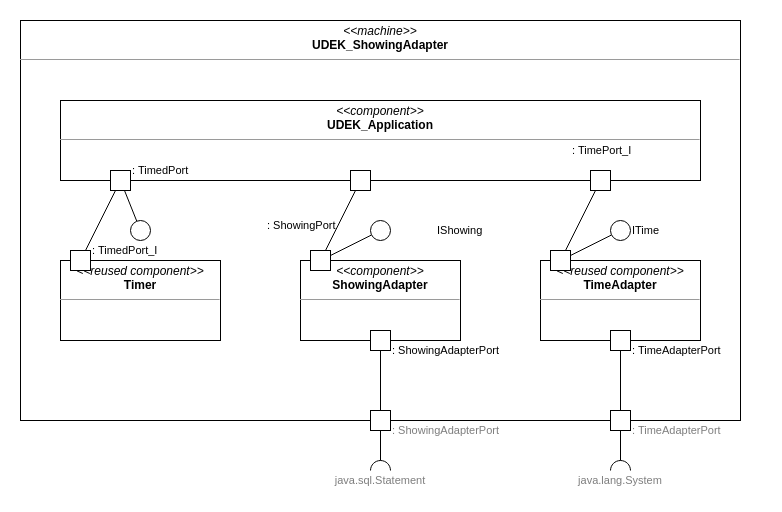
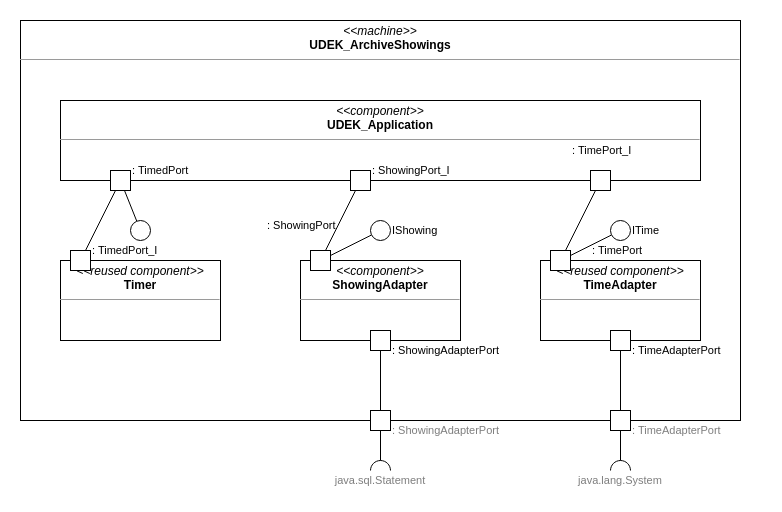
  <mxCell id="0" />
  <mxCell id="1" parent="0" />
- <mxCell id="2" value="&lt;p style=&quot;margin: 0px ; margin-top: 4px ; text-align: center&quot;&gt;&lt;i&gt;&amp;lt;&amp;lt;machine&amp;gt;&amp;gt;&lt;/i&gt;&lt;br&gt;&lt;b&gt;UDEK_ShowingAdapter&lt;/b&gt;&lt;/p&gt;&lt;hr size=&quot;1&quot;&gt;&lt;p style=&quot;margin: 0px ; margin-left: 4px&quot;&gt;&lt;/p&gt;&lt;p style=&quot;margin: 0px ; margin-left: 4px&quot;&gt;&lt;br&gt;&lt;/p&gt;" style="verticalAlign=top;align=left;overflow=fill;fontSize=12;fontFamily=Helvetica;html=1;rounded=0;shadow=0;glass=0;comic=0;sketch=0;pointerEvents=1;fontColor=default;gradientColor=none;container=0;" vertex="1" parent="1"><mxGeometry x="20" y="20" width="720" height="400" as="geometry" /></mxCell>
+ <mxCell id="2" value="&lt;p style=&quot;margin: 0px ; margin-top: 4px ; text-align: center&quot;&gt;&lt;i&gt;&amp;lt;&amp;lt;machine&amp;gt;&amp;gt;&lt;/i&gt;&lt;br&gt;&lt;b&gt;UDEK_ArchiveShowings&lt;/b&gt;&lt;/p&gt;&lt;hr size=&quot;1&quot;&gt;&lt;p style=&quot;margin: 0px ; margin-left: 4px&quot;&gt;&lt;/p&gt;&lt;p style=&quot;margin: 0px ; margin-left: 4px&quot;&gt;&lt;br&gt;&lt;/p&gt;" style="verticalAlign=top;align=left;overflow=fill;fontSize=12;fontFamily=Helvetica;html=1;rounded=0;shadow=0;glass=0;comic=0;sketch=0;pointerEvents=1;fontColor=default;gradientColor=none;container=0;" vertex="1" parent="1"><mxGeometry x="20" y="20" width="720" height="400" as="geometry" /></mxCell>
  <mxCell id="3" style="edgeStyle=none;shape=connector;rounded=0;orthogonalLoop=1;jettySize=auto;html=1;labelBackgroundColor=default;fontFamily=Helvetica;fontSize=11;fontColor=default;endArrow=none;endFill=0;startSize=12;endSize=12;strokeColor=default;" edge="1" parent="1" source="22" target="38"><mxGeometry relative="1" as="geometry" /></mxCell>
  <mxCell id="4" style="edgeStyle=none;shape=connector;rounded=0;orthogonalLoop=1;jettySize=auto;html=1;labelBackgroundColor=default;fontFamily=Helvetica;fontSize=11;fontColor=default;endArrow=none;endFill=0;startSize=12;endSize=12;strokeColor=default;" edge="1" parent="1" source="33" target="43"><mxGeometry relative="1" as="geometry" /></mxCell>
  <mxCell id="5" value="" style="group" vertex="1" connectable="0" parent="1"><mxGeometry x="60" y="100" width="660" height="260" as="geometry" /></mxCell>
  <mxCell id="6" value="&lt;p style=&quot;margin: 0px ; margin-top: 4px ; text-align: center&quot;&gt;&lt;i&gt;&amp;lt;&amp;lt;component&amp;gt;&amp;gt;&lt;/i&gt;&lt;br&gt;&lt;b&gt;UDEK_Application&lt;/b&gt;&lt;/p&gt;&lt;hr size=&quot;1&quot;&gt;&lt;p style=&quot;margin: 0px ; margin-left: 4px&quot;&gt;&lt;/p&gt;&lt;p style=&quot;margin: 0px ; margin-left: 4px&quot;&gt;&lt;br&gt;&lt;/p&gt;" style="verticalAlign=top;align=left;overflow=fill;fontSize=12;fontFamily=Helvetica;html=1;rounded=0;shadow=0;glass=0;comic=0;sketch=0;pointerEvents=1;fontColor=default;gradientColor=none;container=0;" vertex="1" parent="5"><mxGeometry width="640" height="80" as="geometry" /></mxCell>
  <mxCell id="7" value="&lt;p style=&quot;margin: 0px ; margin-top: 4px ; text-align: center&quot;&gt;&lt;i&gt;&amp;lt;&amp;lt;reused component&amp;gt;&amp;gt;&lt;/i&gt;&lt;br&gt;&lt;b&gt;Timer&lt;/b&gt;&lt;/p&gt;&lt;hr size=&quot;1&quot;&gt;&lt;p style=&quot;margin: 0px ; margin-left: 4px&quot;&gt;&lt;/p&gt;&lt;p style=&quot;margin: 0px ; margin-left: 4px&quot;&gt;&lt;br&gt;&lt;/p&gt;" style="verticalAlign=top;align=left;overflow=fill;fontSize=12;fontFamily=Helvetica;html=1;rounded=0;shadow=0;glass=0;comic=0;sketch=0;pointerEvents=1;fontColor=default;gradientColor=none;container=0;" vertex="1" parent="5"><mxGeometry y="160" width="160" height="80" as="geometry" /></mxCell>
  <mxCell id="8" style="edgeStyle=none;rounded=0;orthogonalLoop=1;jettySize=auto;html=1;startArrow=none;startFill=0;endArrow=none;endFill=0;endSize=6;" edge="1" parent="5" source="9"><mxGeometry relative="1" as="geometry"><mxPoint x="80" y="130" as="targetPoint" /></mxGeometry></mxCell>
  <mxCell id="9" value="" style="whiteSpace=wrap;html=1;aspect=fixed;points=[];resizable=0;container=0;" vertex="1" parent="5"><mxGeometry x="50" y="70" width="20" height="20" as="geometry" /></mxCell>
  <mxCell id="10" value="" style="ellipse;whiteSpace=wrap;html=1;aspect=fixed;resizable=0;points=[];container=0;" vertex="1" parent="5"><mxGeometry x="70" y="120" width="20" height="20" as="geometry" /></mxCell>
  <mxCell id="11" value="" style="whiteSpace=wrap;html=1;aspect=fixed;points=[];resizable=0;container=0;" vertex="1" parent="5"><mxGeometry x="10" y="150" width="20" height="20" as="geometry" /></mxCell>
  <mxCell id="12" style="rounded=0;orthogonalLoop=1;jettySize=auto;html=1;endArrow=none;endFill=0;startArrow=none;startFill=0;" edge="1" parent="5" source="9" target="11"><mxGeometry relative="1" as="geometry"><mxPoint x="25" y="150" as="targetPoint" /></mxGeometry></mxCell>
  <mxCell id="13" value=": TimedPort" style="text;html=1;strokeColor=none;fillColor=none;align=left;verticalAlign=middle;whiteSpace=wrap;rounded=0;fontFamily=Helvetica;fontSize=11;fontColor=default;container=0;" vertex="1" parent="5"><mxGeometry x="70" y="60" width="80" height="20" as="geometry" /></mxCell>
  <mxCell id="14" value=": TimedPort_I" style="text;html=1;strokeColor=none;fillColor=none;align=left;verticalAlign=middle;whiteSpace=wrap;rounded=0;fontFamily=Helvetica;fontSize=11;fontColor=default;container=0;" vertex="1" parent="5"><mxGeometry x="30" y="140" width="90" height="20" as="geometry" /></mxCell>
- <mxCell id="15" value="IShowing" style="text;html=1;strokeColor=none;fillColor=none;align=left;verticalAlign=middle;whiteSpace=wrap;rounded=0;fontFamily=Helvetica;fontSize=11;fontColor=default;container=0;" vertex="1" parent="5"><mxGeometry x="375" y="120" width="100" height="20" as="geometry" /></mxCell>
+ <mxCell id="15" value="IShowing" style="text;html=1;strokeColor=none;fillColor=none;align=left;verticalAlign=middle;whiteSpace=wrap;rounded=0;fontFamily=Helvetica;fontSize=11;fontColor=default;container=0;" vertex="1" parent="5"><mxGeometry x="330" y="120" width="100" height="20" as="geometry" /></mxCell>
  <mxCell id="16" value="&lt;p style=&quot;margin: 0px ; margin-top: 4px ; text-align: center&quot;&gt;&lt;i&gt;&amp;lt;&amp;lt;component&amp;gt;&amp;gt;&lt;/i&gt;&lt;br&gt;&lt;b&gt;ShowingAdapter&lt;/b&gt;&lt;/p&gt;&lt;hr size=&quot;1&quot;&gt;&lt;p style=&quot;margin: 0px ; margin-left: 4px&quot;&gt;&lt;/p&gt;&lt;p style=&quot;margin: 0px ; margin-left: 4px&quot;&gt;&lt;br&gt;&lt;/p&gt;" style="verticalAlign=top;align=left;overflow=fill;fontSize=12;fontFamily=Helvetica;html=1;rounded=0;shadow=0;glass=0;comic=0;sketch=0;pointerEvents=1;fontColor=default;gradientColor=none;container=0;" vertex="1" parent="5"><mxGeometry x="240" y="160" width="160" height="80" as="geometry" /></mxCell>
  <mxCell id="17" value="" style="whiteSpace=wrap;html=1;aspect=fixed;points=[];resizable=0;container=0;" vertex="1" parent="5"><mxGeometry x="290" y="70" width="20" height="20" as="geometry" /></mxCell>
  <mxCell id="18" value="" style="whiteSpace=wrap;html=1;aspect=fixed;points=[];resizable=0;container=0;" vertex="1" parent="5"><mxGeometry x="250" y="150" width="20" height="20" as="geometry" /></mxCell>
  <mxCell id="19" style="edgeStyle=none;shape=connector;rounded=0;orthogonalLoop=1;jettySize=auto;html=1;labelBackgroundColor=default;fontFamily=Helvetica;fontSize=11;fontColor=default;startArrow=none;startFill=0;endArrow=none;endFill=0;endSize=6;strokeColor=default;" edge="1" parent="5" source="18" target="17"><mxGeometry relative="1" as="geometry"><mxPoint x="320" y="120" as="targetPoint" /><mxPoint x="270" y="153.333" as="sourcePoint" /></mxGeometry></mxCell>
  <mxCell id="20" value="" style="ellipse;whiteSpace=wrap;html=1;aspect=fixed;resizable=0;points=[];container=0;" vertex="1" parent="5"><mxGeometry x="310" y="120" width="20" height="20" as="geometry" /></mxCell>
  <mxCell id="21" style="edgeStyle=none;shape=connector;rounded=0;orthogonalLoop=1;jettySize=auto;html=1;labelBackgroundColor=default;fontFamily=Helvetica;fontSize=11;fontColor=default;startArrow=none;startFill=0;endArrow=none;endFill=0;endSize=6;strokeColor=default;" edge="1" parent="5" source="18" target="20"><mxGeometry relative="1" as="geometry" /></mxCell>
  <mxCell id="22" value="" style="whiteSpace=wrap;html=1;aspect=fixed;points=[];resizable=0;container=0;" vertex="1" parent="5"><mxGeometry x="310" y="230" width="20" height="20" as="geometry" /></mxCell>
+ <mxCell id="23" value=": ShowingPort_I" style="text;html=1;strokeColor=none;fillColor=none;align=left;verticalAlign=middle;whiteSpace=wrap;rounded=0;fontFamily=Helvetica;fontSize=11;fontColor=default;container=0;" vertex="1" parent="5"><mxGeometry x="310" y="60" width="90" height="20" as="geometry" /></mxCell>
  <mxCell id="24" value=": ShowingPort" style="text;html=1;strokeColor=none;fillColor=none;align=left;verticalAlign=middle;whiteSpace=wrap;rounded=0;fontFamily=Helvetica;fontSize=11;fontColor=default;container=0;" vertex="1" parent="5"><mxGeometry x="205" y="115" width="90" height="20" as="geometry" /></mxCell>
  <mxCell id="25" value=": ShowingAdapterPort" style="text;html=1;strokeColor=none;fillColor=none;align=left;verticalAlign=middle;whiteSpace=wrap;rounded=0;fontFamily=Helvetica;fontSize=11;fontColor=default;container=0;" vertex="1" parent="5"><mxGeometry x="330" y="240" width="130" height="20" as="geometry" /></mxCell>
  <mxCell id="26" value="ITime" style="text;html=1;strokeColor=none;fillColor=none;align=left;verticalAlign=middle;whiteSpace=wrap;rounded=0;fontFamily=Helvetica;fontSize=11;fontColor=default;container=0;" vertex="1" parent="5"><mxGeometry x="570" y="120" width="100" height="20" as="geometry" /></mxCell>
  <mxCell id="27" value="&lt;p style=&quot;margin: 0px ; margin-top: 4px ; text-align: center&quot;&gt;&lt;i&gt;&amp;lt;&amp;lt;reused component&amp;gt;&amp;gt;&lt;/i&gt;&lt;br&gt;&lt;b&gt;TimeAdapter&lt;/b&gt;&lt;/p&gt;&lt;hr size=&quot;1&quot;&gt;&lt;p style=&quot;margin: 0px ; margin-left: 4px&quot;&gt;&lt;/p&gt;&lt;p style=&quot;margin: 0px ; margin-left: 4px&quot;&gt;&lt;br&gt;&lt;/p&gt;" style="verticalAlign=top;align=left;overflow=fill;fontSize=12;fontFamily=Helvetica;html=1;rounded=0;shadow=0;glass=0;comic=0;sketch=0;pointerEvents=1;fontColor=default;gradientColor=none;container=0;" vertex="1" parent="5"><mxGeometry x="480" y="160" width="160" height="80" as="geometry" /></mxCell>
  <mxCell id="28" value="" style="whiteSpace=wrap;html=1;aspect=fixed;points=[];resizable=0;container=0;" vertex="1" parent="5"><mxGeometry x="530" y="70" width="20" height="20" as="geometry" /></mxCell>
  <mxCell id="29" value="" style="whiteSpace=wrap;html=1;aspect=fixed;points=[];resizable=0;container=0;" vertex="1" parent="5"><mxGeometry x="490" y="150" width="20" height="20" as="geometry" /></mxCell>
  <mxCell id="30" style="edgeStyle=none;shape=connector;rounded=0;orthogonalLoop=1;jettySize=auto;html=1;labelBackgroundColor=default;fontFamily=Helvetica;fontSize=11;fontColor=default;startArrow=none;startFill=0;endArrow=none;endFill=0;endSize=6;strokeColor=default;" edge="1" parent="5" source="29" target="28"><mxGeometry relative="1" as="geometry"><mxPoint x="560" y="120" as="targetPoint" /><mxPoint x="510" y="153.333" as="sourcePoint" /></mxGeometry></mxCell>
  <mxCell id="31" value="" style="ellipse;whiteSpace=wrap;html=1;aspect=fixed;resizable=0;points=[];container=0;" vertex="1" parent="5"><mxGeometry x="550" y="120" width="20" height="20" as="geometry" /></mxCell>
  <mxCell id="32" style="edgeStyle=none;shape=connector;rounded=0;orthogonalLoop=1;jettySize=auto;html=1;labelBackgroundColor=default;fontFamily=Helvetica;fontSize=11;fontColor=default;startArrow=none;startFill=0;endArrow=none;endFill=0;endSize=6;strokeColor=default;" edge="1" parent="5" source="29" target="31"><mxGeometry relative="1" as="geometry" /></mxCell>
  <mxCell id="33" value="" style="whiteSpace=wrap;html=1;aspect=fixed;points=[];resizable=0;container=0;" vertex="1" parent="5"><mxGeometry x="550" y="230" width="20" height="20" as="geometry" /></mxCell>
  <mxCell id="34" value=": TimePort_I" style="text;html=1;strokeColor=none;fillColor=none;align=left;verticalAlign=middle;whiteSpace=wrap;rounded=0;fontFamily=Helvetica;fontSize=11;fontColor=default;container=0;" vertex="1" parent="5"><mxGeometry x="510" y="40" width="90" height="20" as="geometry" /></mxCell>
+ <mxCell id="35" value=": TimePort" style="text;html=1;strokeColor=none;fillColor=none;align=left;verticalAlign=middle;whiteSpace=wrap;rounded=0;fontFamily=Helvetica;fontSize=11;fontColor=default;container=0;" vertex="1" parent="5"><mxGeometry x="530" y="140" width="90" height="20" as="geometry" /></mxCell>
  <mxCell id="36" value=": TimeAdapterPort" style="text;html=1;strokeColor=none;fillColor=none;align=left;verticalAlign=middle;whiteSpace=wrap;rounded=0;fontFamily=Helvetica;fontSize=11;fontColor=default;container=0;" vertex="1" parent="5"><mxGeometry x="570" y="240" width="130" height="20" as="geometry" /></mxCell>
  <mxCell id="37" value="" style="group" vertex="1" connectable="0" parent="1"><mxGeometry x="330" y="410" width="420" height="80" as="geometry" /></mxCell>
  <mxCell id="38" value="" style="whiteSpace=wrap;html=1;aspect=fixed;points=[];resizable=0;container=0;" vertex="1" parent="37"><mxGeometry x="40" width="20" height="20" as="geometry" /></mxCell>
  <mxCell id="39" value="" style="verticalLabelPosition=bottom;verticalAlign=top;html=1;shape=mxgraph.basic.arc;startAngle=0.75;endAngle=0.25;fontFamily=Helvetica;fontSize=11;fontColor=default;aspect=fixed;resizable=0;perimeter=ellipsePerimeter;textOpacity=50;container=0;" vertex="1" parent="37"><mxGeometry x="40" y="50" width="20" height="20" as="geometry" /></mxCell>
  <mxCell id="40" style="edgeStyle=none;shape=connector;rounded=0;orthogonalLoop=1;jettySize=auto;html=1;labelBackgroundColor=none;fontFamily=Helvetica;fontSize=11;fontColor=default;startArrow=none;startFill=0;endArrow=none;endFill=0;endSize=6;strokeColor=default;" edge="1" parent="37" source="38" target="39"><mxGeometry relative="1" as="geometry" /></mxCell>
  <mxCell id="41" value="java.sql.Statement" style="text;html=1;strokeColor=none;fillColor=none;align=center;verticalAlign=middle;whiteSpace=wrap;rounded=0;fontFamily=Helvetica;fontSize=11;fontColor=default;textOpacity=50;container=0;" vertex="1" parent="37"><mxGeometry y="60" width="100" height="20" as="geometry" /></mxCell>
  <mxCell id="42" value=": ShowingAdapterPort" style="text;html=1;strokeColor=none;fillColor=none;align=left;verticalAlign=middle;whiteSpace=wrap;rounded=0;fontFamily=Helvetica;fontSize=11;fontColor=default;container=0;textOpacity=50;" vertex="1" parent="37"><mxGeometry x="60" y="10" width="120" height="20" as="geometry" /></mxCell>
  <mxCell id="43" value="" style="whiteSpace=wrap;html=1;aspect=fixed;points=[];resizable=0;container=0;" vertex="1" parent="37"><mxGeometry x="280" width="20" height="20" as="geometry" /></mxCell>
  <mxCell id="44" value="" style="verticalLabelPosition=bottom;verticalAlign=top;html=1;shape=mxgraph.basic.arc;startAngle=0.75;endAngle=0.25;fontFamily=Helvetica;fontSize=11;fontColor=default;aspect=fixed;resizable=0;perimeter=ellipsePerimeter;textOpacity=50;container=0;" vertex="1" parent="37"><mxGeometry x="280" y="50" width="20" height="20" as="geometry" /></mxCell>
  <mxCell id="45" style="edgeStyle=none;shape=connector;rounded=0;orthogonalLoop=1;jettySize=auto;html=1;labelBackgroundColor=none;fontFamily=Helvetica;fontSize=11;fontColor=default;startArrow=none;startFill=0;endArrow=none;endFill=0;endSize=6;strokeColor=default;" edge="1" parent="37" source="43" target="44"><mxGeometry relative="1" as="geometry" /></mxCell>
  <mxCell id="46" value="java.lang.System" style="text;html=1;strokeColor=none;fillColor=none;align=center;verticalAlign=middle;whiteSpace=wrap;rounded=0;fontFamily=Helvetica;fontSize=11;fontColor=default;textOpacity=50;container=0;" vertex="1" parent="37"><mxGeometry x="240" y="60" width="100" height="20" as="geometry" /></mxCell>
  <mxCell id="47" value=": TimeAdapterPort" style="text;html=1;strokeColor=none;fillColor=none;align=left;verticalAlign=middle;whiteSpace=wrap;rounded=0;fontFamily=Helvetica;fontSize=11;fontColor=default;container=0;textOpacity=50;" vertex="1" parent="37"><mxGeometry x="300" y="10" width="120" height="20" as="geometry" /></mxCell>
